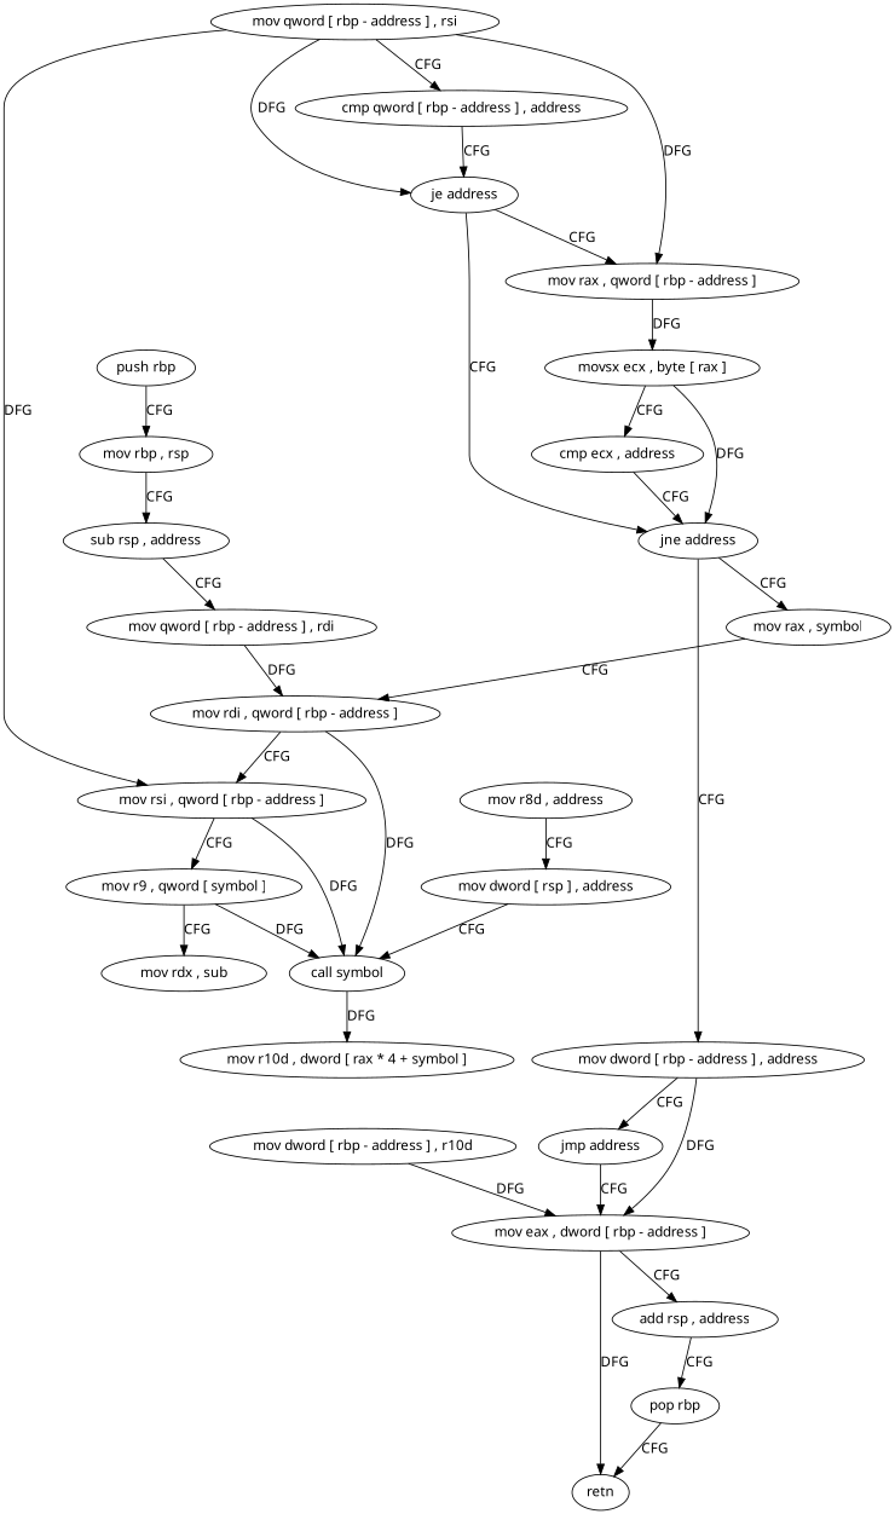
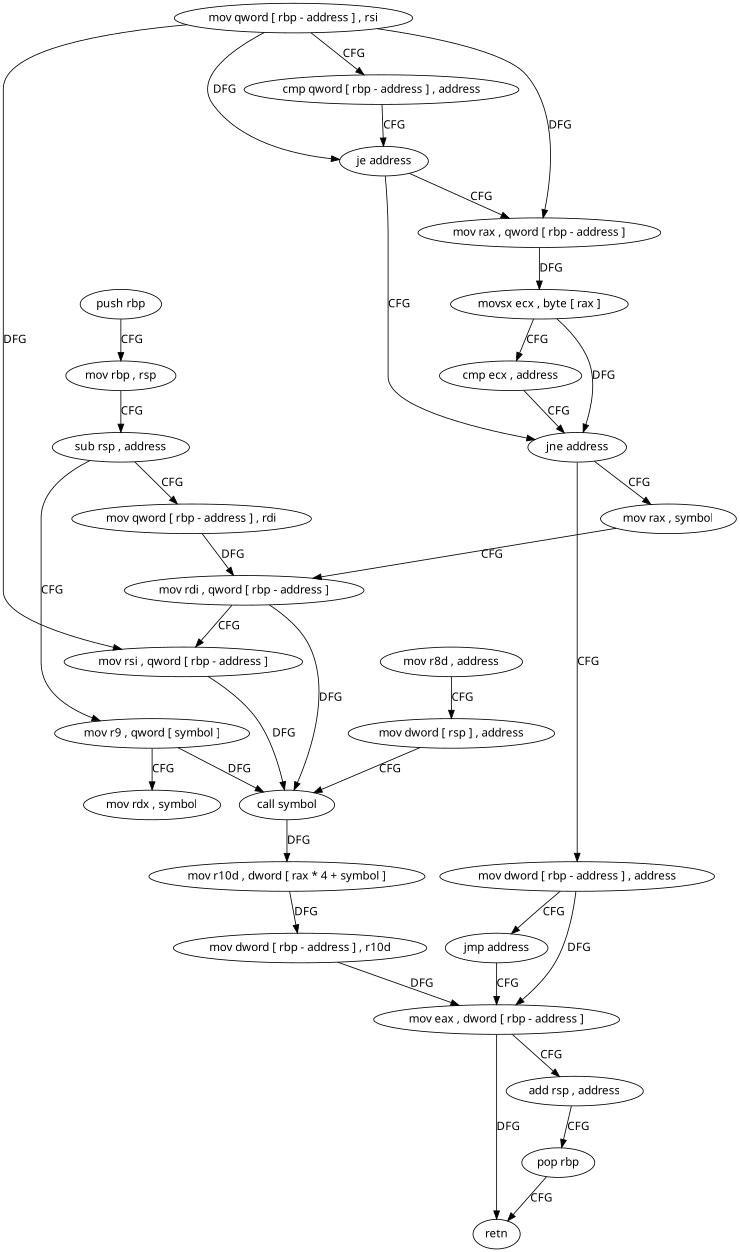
  digraph {
    fontname="Noto Sans"
    node [fontname="Noto Sans"]
    edge [fontname="Noto Sans"]
    n1 [label="push rbp"]
    n2 [label="mov rbp , rsp"]
    n3 [label="sub rsp , address"]
    n4 [label="mov qword [ rbp - address ] , rdi"]
    n5 [label="mov rdi , qword [ rbp - address ]"]
    n6 [label="mov qword [ rbp - address ] , rsi"]
    n7 [label="cmp qword [ rbp - address ] , address"]
    n8 [label="je address"]
    n9 [label="mov rax , qword [ rbp - address ]"]
    n10 [label="mov rsi , qword [ rbp - address ]"]
    n11 [label="call symbol"]
    n12 [label="jne address"]
    n13 [label="movsx ecx , byte [ rax ]"]
    n14 [label="mov r9 , qword [ symbol ]"]
    n15 [label="mov dword [ rbp - address ] , address"]
    n16 [label="jmp address"]
    n17 [label="mov eax , dword [ rbp - address ]"]
    n18 [label="add rsp , address"]
    n19 [label=retn]
    n20 [label="cmp ecx , address"]
    n21 [label="pop rbp"]
    n22 [label="mov rax , symbol"]
    n23 [label="mov r10d , dword [ rax * 4 + symbol ]"]
-   n24 [label="mov rdx , sub"]
+   n24 [label="mov rdx , symbol"]
    n25 [label="mov r8d , address"]
    n26 [label="mov dword [ rsp ] , address"]
    n27 [label="mov dword [ rbp - address ] , r10d"]
    n1 -> n2 [label=CFG]
    n2 -> n3 [label=CFG]
    n3 -> n4 [label=CFG]
    n4 -> n5 [label=DFG]
    n5 -> n10 [label=CFG]
    n5 -> n11 [label=DFG]
    n6 -> n7 [label=CFG]
    n6 -> n8 [label=DFG]
    n6 -> n9 [label=DFG]
    n6 -> n10 [label=DFG]
    n7 -> n8 [label=CFG]
    n8 -> n9 [label=CFG]
    n8 -> n12 [label=CFG]
    n9 -> n13 [label=DFG]
    n10 -> n11 [label=DFG]
-   n10 -> n14 [label=CFG]
+   n3 -> n14 [label=CFG]
    n11 -> n23 [label=DFG]
    n12 -> n15 [label=CFG]
    n12 -> n22 [label=CFG]
    n13 -> n12 [label=DFG]
    n13 -> n20 [label=CFG]
    n14 -> n11 [label=DFG]
    n14 -> n24 [label=CFG]
    n15 -> n16 [label=CFG]
    n15 -> n17 [label=DFG]
    n16 -> n17 [label=CFG]
    n17 -> n18 [label=CFG]
    n17 -> n19 [label=DFG]
    n18 -> n21 [label=CFG]
    n20 -> n12 [label=CFG]
    n21 -> n19 [label=CFG]
    n22 -> n5 [label=CFG]
+   n23 -> n27 [label=DFG]
    n25 -> n26 [label=CFG]
    n26 -> n11 [label=CFG]
    n27 -> n17 [label=DFG]
  }
